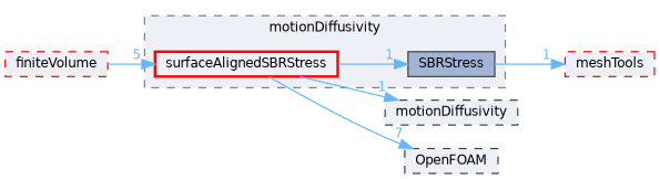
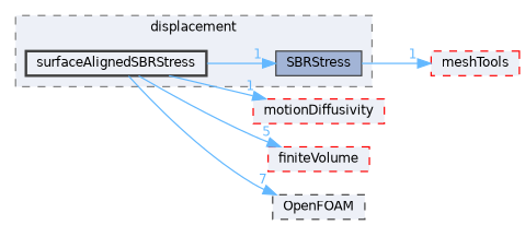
  digraph {
    compound=true
    rankdir=LR
    node [color=grey25 fillcolor="#edf0f7" fontname=Helvetica fontsize=10 shape=box style="filled,dashed"]
    edge [color=steelblue1 fontcolor=steelblue1 fontname=Helvetica fontsize=10 headlabel=1 labeldistance=1.5 labelfontname=Helvetica labelfontsize=10]
    n1 [fillcolor="#a2b4d6" height=0.2 label=SBRStress style=filled width=0.4]
-   n2 [color=red height=0.2 label=surfaceAlignedSBRStress style="filled,bold" width=0.4]
+   n2 [height=0.2 label=surfaceAlignedSBRStress style="filled,bold" width=0.4]
    n3 [color=red height=0.2 label=meshTools width=0.4]
-   n4 [height=0.2 label=motionDiffusivity width=0.4]
+   n4 [color=red height=0.2 label=motionDiffusivity width=0.4]
    n5 [color=red height=0.2 label=finiteVolume width=0.4]
    n6 [height=0.2 label=OpenFOAM width=0.4]
    subgraph cluster_1 {
      bgcolor="#edf0f7"
      fontname=Helvetica
      fontsize=10
-     label=motionDiffusivity
+     label=displacement
      pencolor=grey50
      style="filled,dashed"
      n1
      n2
    }
    n1 -> n3
    n2 -> n1
    n2 -> n4
-   n5 -> n2 [headlabel=5]
+   n2 -> n5 [headlabel=5]
    n2 -> n6 [headlabel=7]
  }
